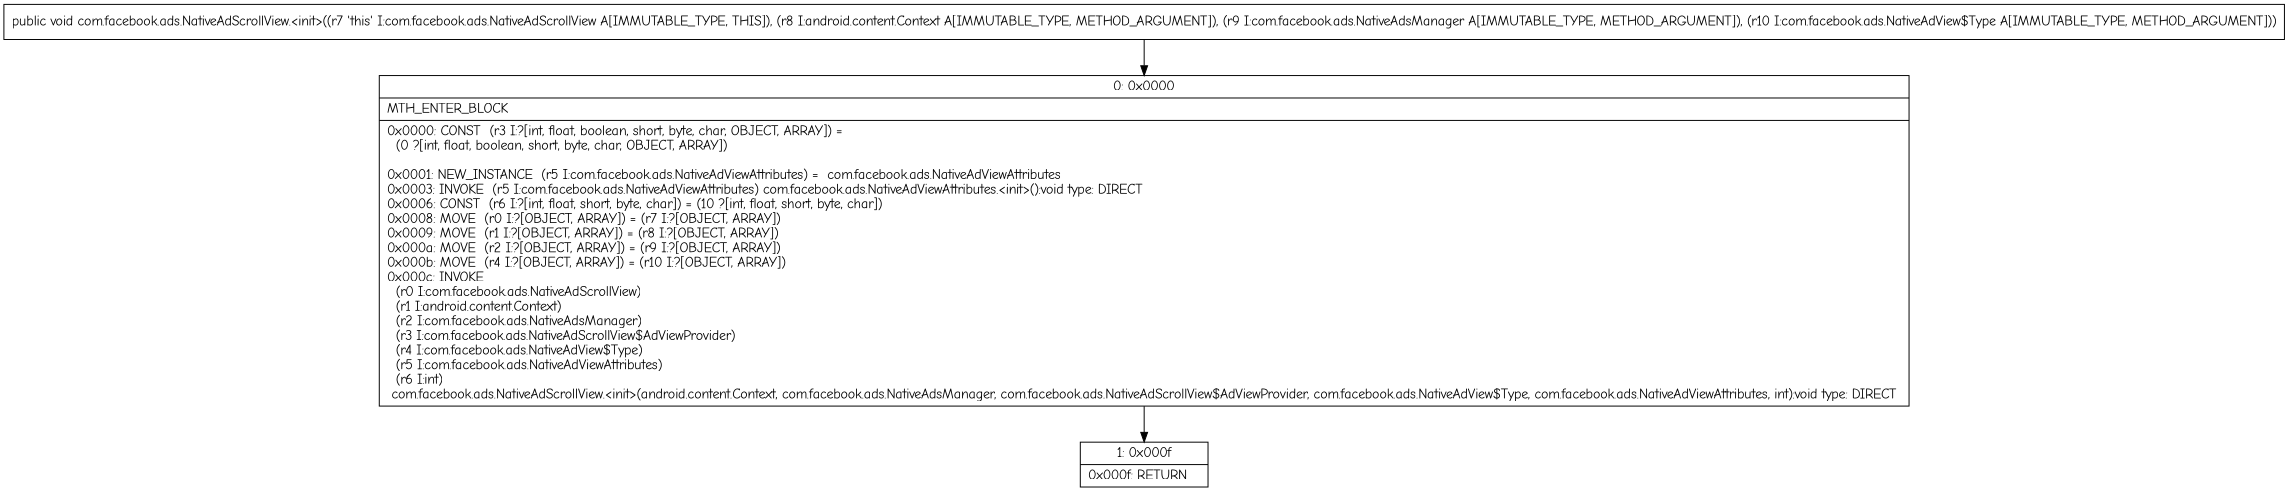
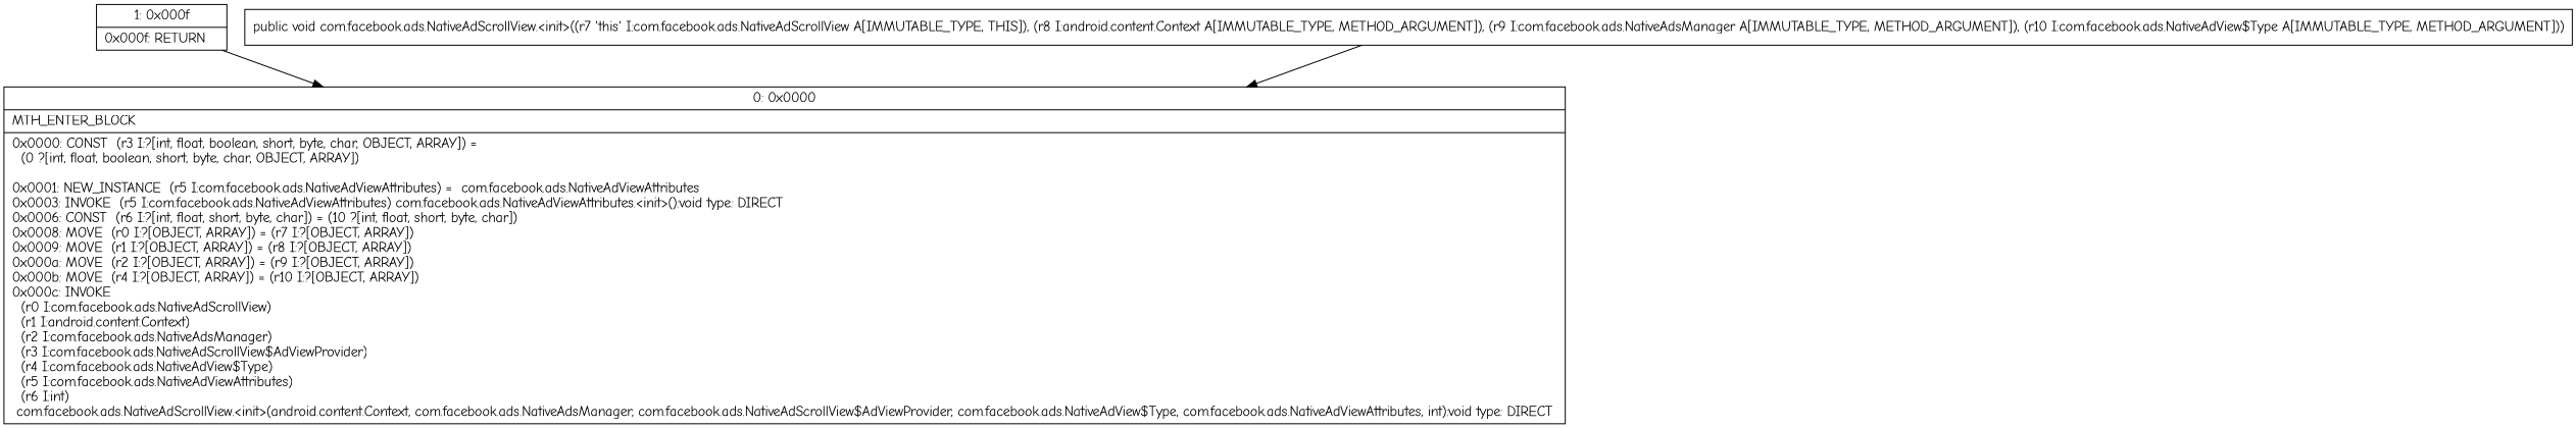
  digraph {
    fontname="Comic Neue"
    node [shape=record fontname="Comic Neue"]
    edge [fontname="Comic Neue"]
    n1 [label="{0\:\ 0x0000|MTH_ENTER_BLOCK\l|0x0000: CONST  (r3 I:?[int, float, boolean, short, byte, char, OBJECT, ARRAY]) = \l  (0 ?[int, float, boolean, short, byte, char, OBJECT, ARRAY])\l \l0x0001: NEW_INSTANCE  (r5 I:com.facebook.ads.NativeAdViewAttributes) =  com.facebook.ads.NativeAdViewAttributes \l0x0003: INVOKE  (r5 I:com.facebook.ads.NativeAdViewAttributes) com.facebook.ads.NativeAdViewAttributes.\<init\>():void type: DIRECT \l0x0006: CONST  (r6 I:?[int, float, short, byte, char]) = (10 ?[int, float, short, byte, char]) \l0x0008: MOVE  (r0 I:?[OBJECT, ARRAY]) = (r7 I:?[OBJECT, ARRAY]) \l0x0009: MOVE  (r1 I:?[OBJECT, ARRAY]) = (r8 I:?[OBJECT, ARRAY]) \l0x000a: MOVE  (r2 I:?[OBJECT, ARRAY]) = (r9 I:?[OBJECT, ARRAY]) \l0x000b: MOVE  (r4 I:?[OBJECT, ARRAY]) = (r10 I:?[OBJECT, ARRAY]) \l0x000c: INVOKE  \l  (r0 I:com.facebook.ads.NativeAdScrollView)\l  (r1 I:android.content.Context)\l  (r2 I:com.facebook.ads.NativeAdsManager)\l  (r3 I:com.facebook.ads.NativeAdScrollView$AdViewProvider)\l  (r4 I:com.facebook.ads.NativeAdView$Type)\l  (r5 I:com.facebook.ads.NativeAdViewAttributes)\l  (r6 I:int)\l com.facebook.ads.NativeAdScrollView.\<init\>(android.content.Context, com.facebook.ads.NativeAdsManager, com.facebook.ads.NativeAdScrollView$AdViewProvider, com.facebook.ads.NativeAdView$Type, com.facebook.ads.NativeAdViewAttributes, int):void type: DIRECT \l}"]
    n2 [label="{1\:\ 0x000f|0x000f: RETURN   \l}"]
    n3 [label="{public void com.facebook.ads.NativeAdScrollView.\<init\>((r7 'this' I:com.facebook.ads.NativeAdScrollView A[IMMUTABLE_TYPE, THIS]), (r8 I:android.content.Context A[IMMUTABLE_TYPE, METHOD_ARGUMENT]), (r9 I:com.facebook.ads.NativeAdsManager A[IMMUTABLE_TYPE, METHOD_ARGUMENT]), (r10 I:com.facebook.ads.NativeAdView$Type A[IMMUTABLE_TYPE, METHOD_ARGUMENT])) }"]
-   n1 -> n2
+   n2 -> n1
    n3 -> n1
  }
